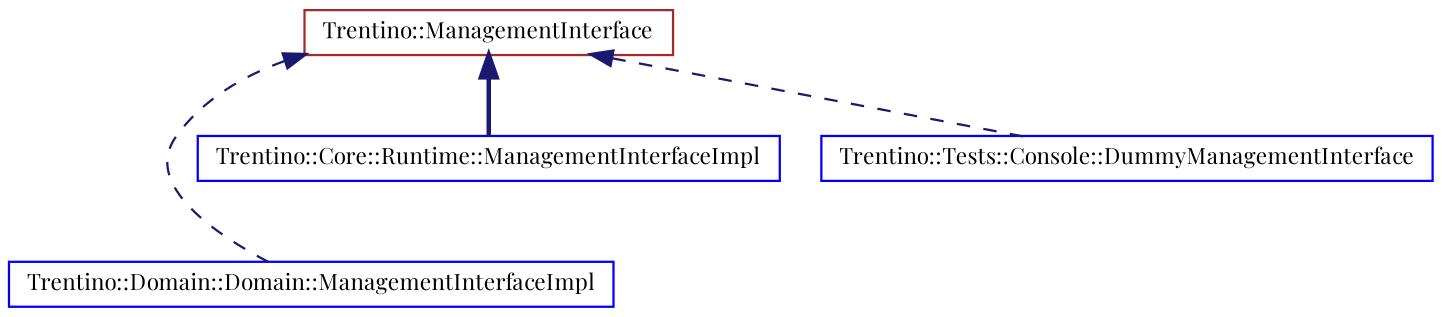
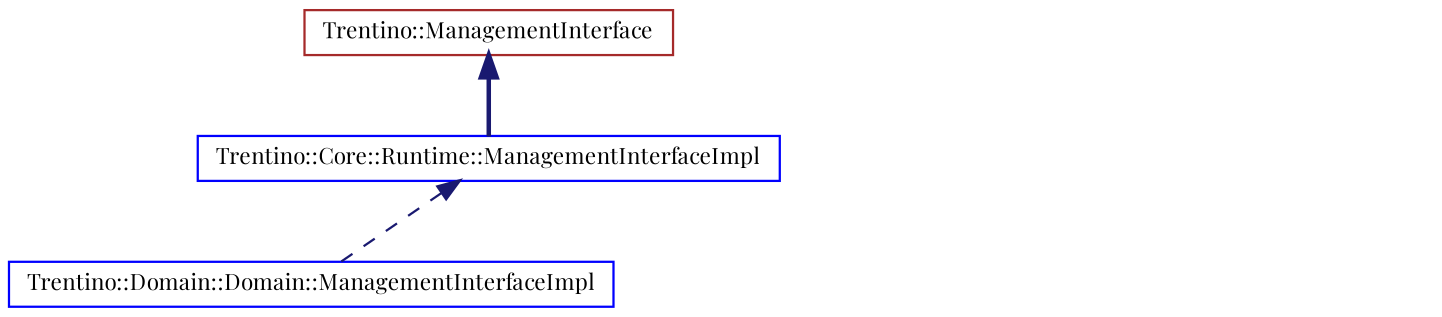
  digraph {
    fontname="Playfair Display"
    rankdir=TB
    node [color=blue fillcolor=white fontname="Playfair Display" fontsize=10 shape=record style=filled]
    edge [color=midnightblue dir=back fontname="Playfair Display" fontsize=10 labelfontname=Helvetica labelfontsize=10 style=dashed]
    n1 [color=brown height=0.2 label="Trentino::ManagementInterface" width=0.4]
    n2 [height=0.2 label="Trentino::Domain::Domain::ManagementInterfaceImpl" width=0.4]
    n3 [height=0.2 label="Trentino::Core::Runtime::ManagementInterfaceImpl" width=0.4]
-   n4 [height=0.2 label="Trentino::Tests::Console::DummyManagementInterface" width=0.4]
-   n1 -> n2
+   n3 -> n2
    n1 -> n3 [style=bold]
-   n1 -> n4
  }
